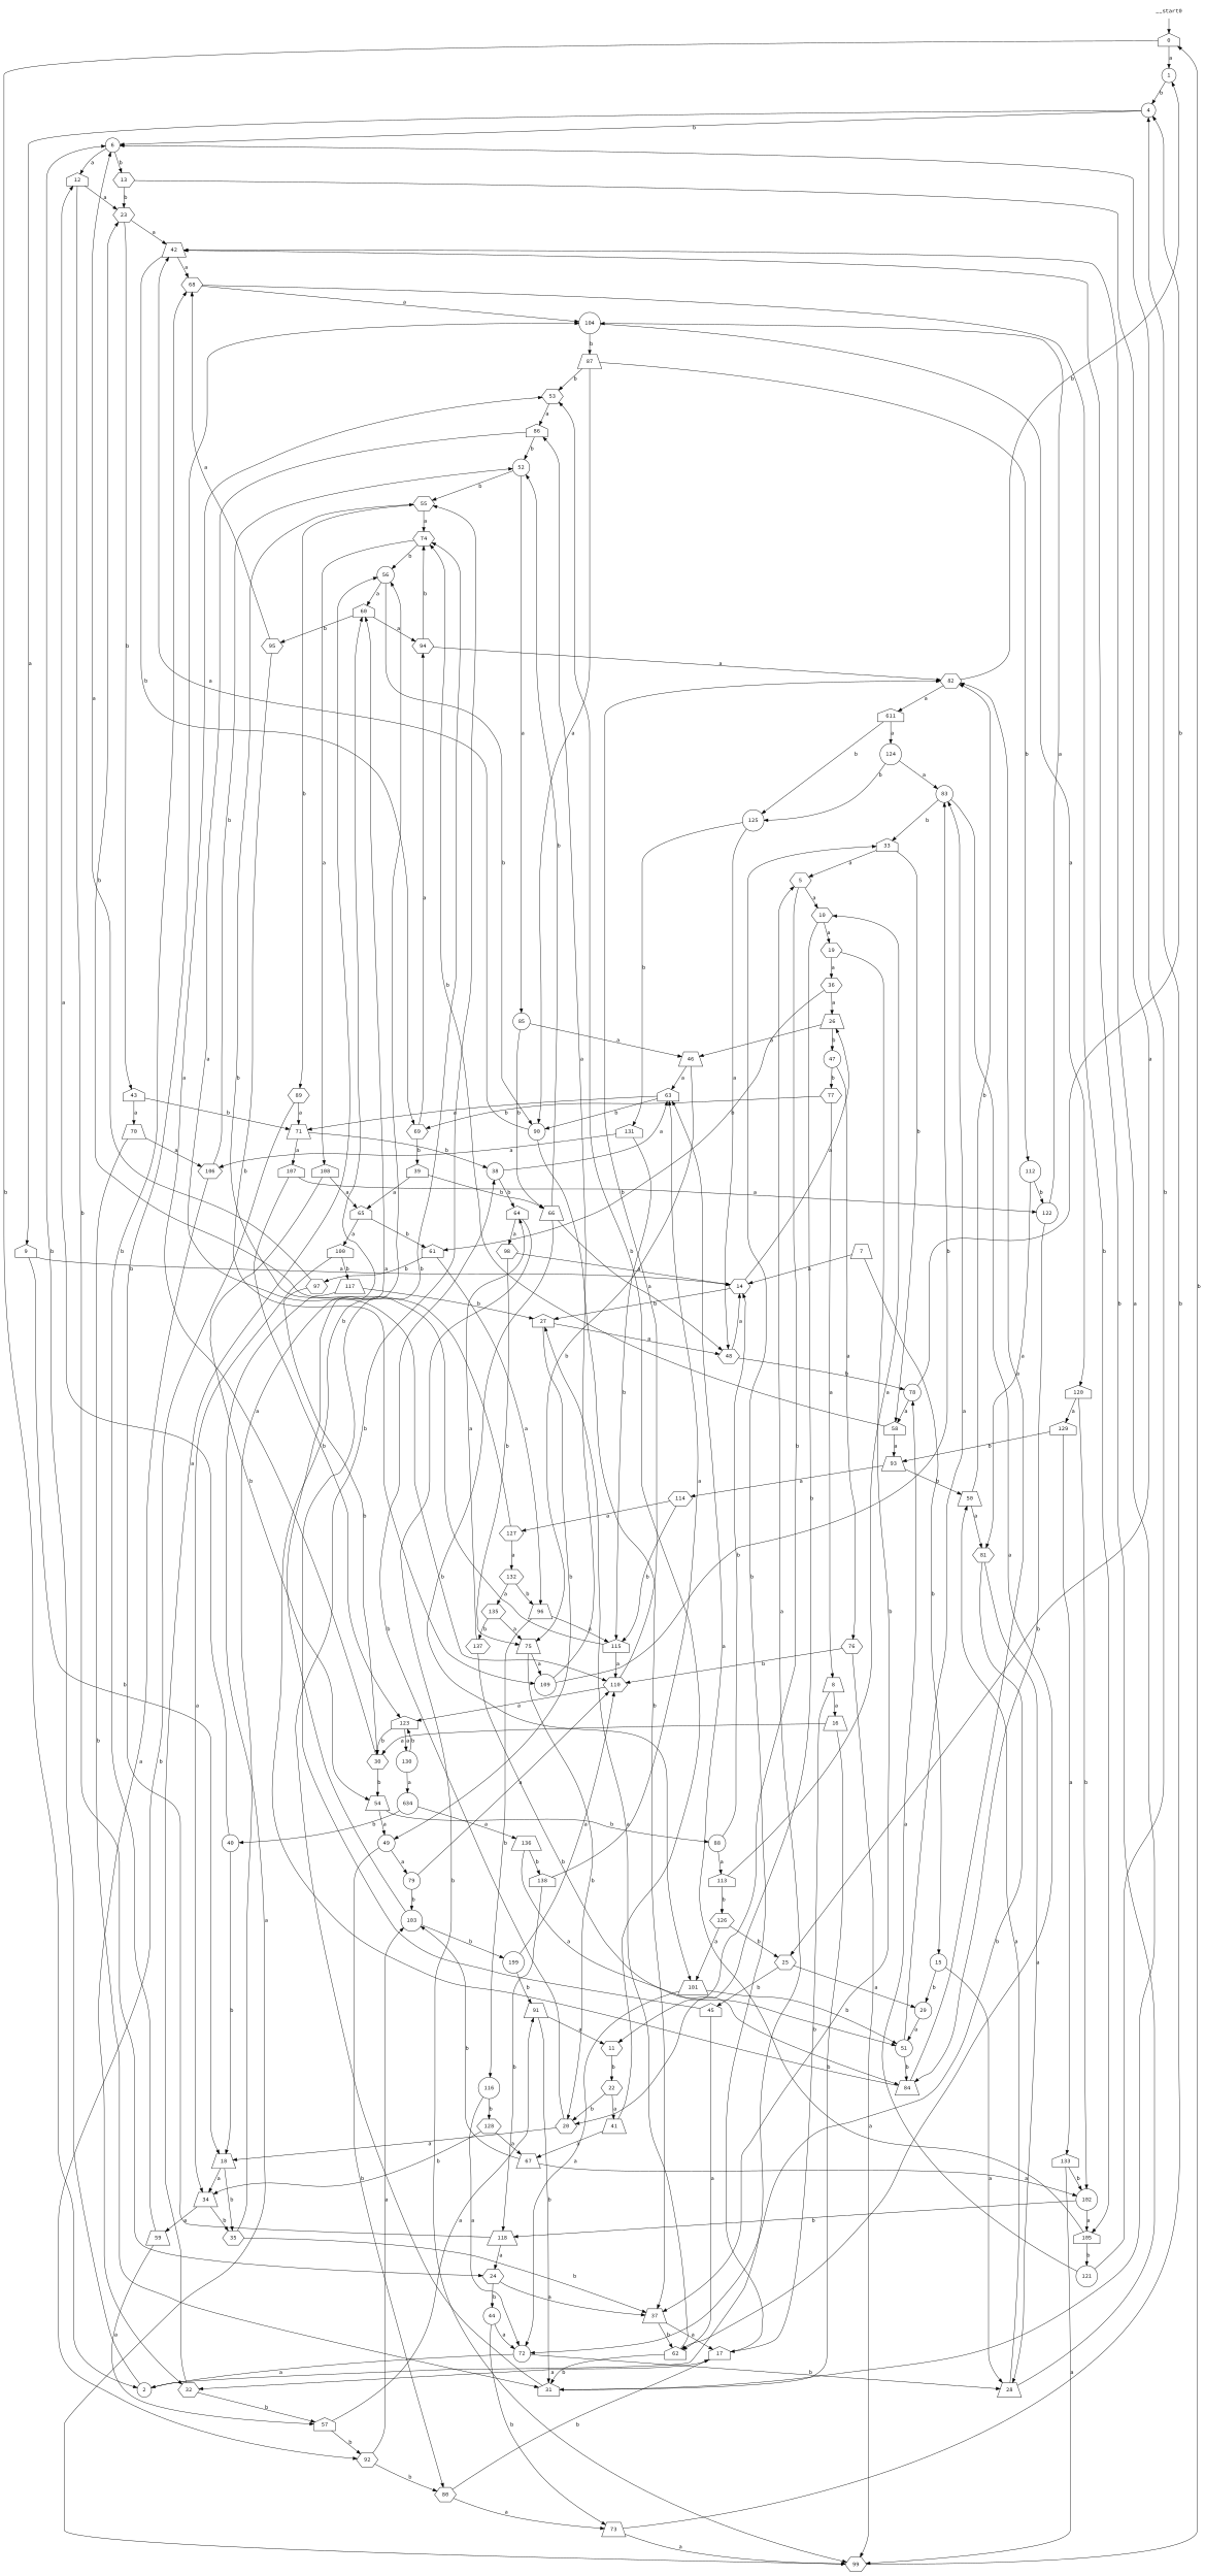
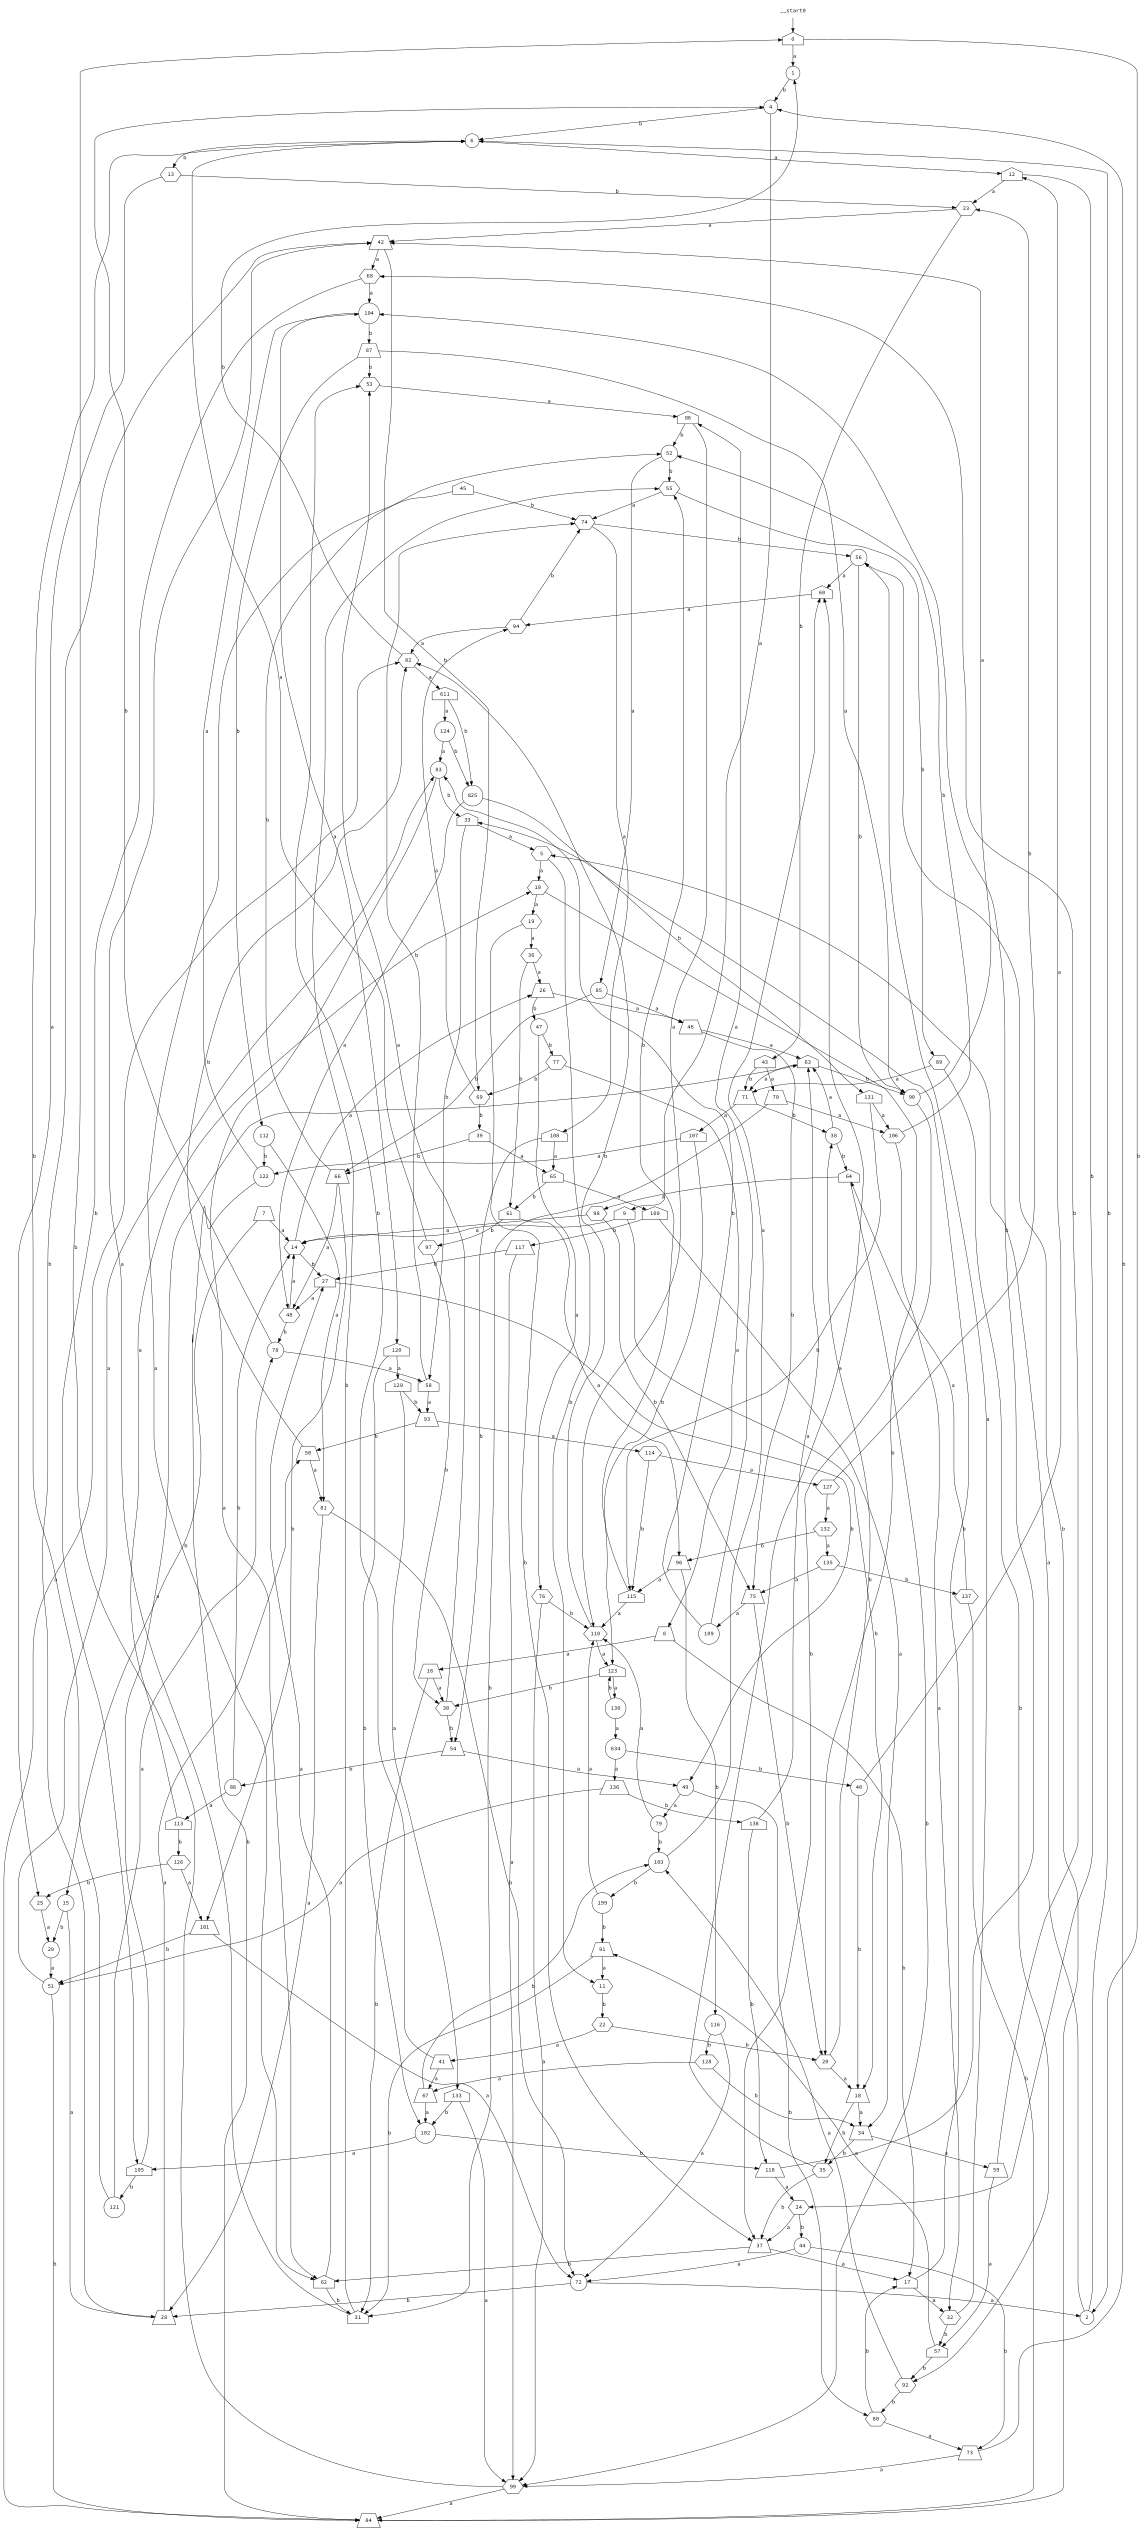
  digraph {
    fontname="Source Code Pro"
    node [fontname="Source Code Pro" shape=hexagon]
    edge [fontname="Source Code Pro"]
    __start0 [shape=none]
    0 [shape=house]
    1 [shape=circle]
    2 [shape=circle]
    4 [shape=circle]
    5
    6 [shape=circle]
    9 [shape=house]
    10
    11
    12 [shape=house]
    13
    7 [shape=trapezium]
    14
    15 [shape=circle]
    8 [shape=trapezium]
    16 [shape=trapezium]
    17 [shape=house]
    18 [shape=trapezium]
    19
    20
    22
    23
    24
    25
    26 [shape=trapezium]
    27 [shape=house]
    28 [shape=trapezium]
    29 [shape=circle]
    30
    31 [shape=house]
    32
    33 [shape=house]
    34 [shape=trapezium]
    35
    36
    37 [shape=trapezium]
    38 [shape=circle]
    41 [shape=trapezium]
    42 [shape=trapezium]
    43 [shape=house]
    44 [shape=circle]
    45 [shape=house]
    46 [shape=trapezium]
    47 [shape=circle]
    48
    49 [shape=circle]
    50 [shape=trapezium]
    51 [shape=circle]
    53
    54 [shape=trapezium]
    55
    56 [shape=circle]
    57 [shape=house]
    58 [shape=house]
    59 [shape=trapezium]
    60 [shape=house]
    61 [shape=house]
    62 [shape=house]
    63 [shape=house]
    64 [shape=house]
    39 [shape=house]
    65 [shape=house]
    66 [shape=trapezium]
    40 [shape=circle]
    67 [shape=trapezium]
    68
    69
    70 [shape=trapezium]
    71 [shape=trapezium]
    72 [shape=circle]
    73 [shape=trapezium]
    74
    75 [shape=trapezium]
    76
    77
    78 [shape=circle]
    79 [shape=circle]
    80
    81
    82
    83 [shape=circle]
    84 [shape=trapezium]
    52 [shape=circle]
    85 [shape=circle]
    86 [shape=house]
    88 [shape=circle]
    89
    90 [shape=circle]
    91 [shape=trapezium]
    92
    93 [shape=trapezium]
    94
-   95
    96 [shape=trapezium]
    97
    98
    99
    100 [shape=house]
    101 [shape=trapezium]
    102 [shape=circle]
    103 [shape=circle]
    104 [shape=circle]
    105 [shape=house]
    106
    107 [shape=house]
    108 [shape=house]
    109 [shape=circle]
    110
    n110 [label=611 shape=house]
    87 [shape=trapezium]
    112 [shape=circle]
    113 [shape=house]
    114
    115 [shape=house]
    116 [shape=circle]
    117 [shape=trapezium]
    118 [shape=trapezium]
    n119 [label=199 shape=circle]
    120 [shape=house]
    121 [shape=circle]
    122 [shape=circle]
    123 [shape=house]
    124 [shape=circle]
-   125 [shape=circle]
+   125 [shape=circle label=825]
    126
    127
    128
    129 [shape=house]
    130 [shape=circle]
    131 [shape=house]
    132
    133 [shape=house]
    n134 [label=634 shape=circle]
    135
    136 [shape=trapezium]
    137
    138 [shape=house]
    __start0 -> 0
    0 -> 1 [label=a]
    0 -> 2 [label=b]
    1 -> 4 [label=b]
    2 -> 5 [label=a]
    2 -> 6 [label=b]
    4 -> 6 [label=b]
    4 -> 9 [label=a]
    5 -> 10 [label=a]
    5 -> 11 [label=b]
    6 -> 12 [label=a]
    6 -> 13 [label=b]
    9 -> 14 [label=a]
    9 -> 18 [label=b]
    10 -> 19 [label=a]
    10 -> 20 [label=b]
    11 -> 22 [label=b]
    12 -> 23 [label=a]
    12 -> 24 [label=b]
    13 -> 23 [label=b]
    13 -> 25 [label=a]
    7 -> 14 [label=a]
    7 -> 15 [label=b]
    14 -> 26 [label=a]
    14 -> 27 [label=b]
    15 -> 28 [label=a]
    15 -> 29 [label=b]
    8 -> 16 [label=a]
    8 -> 17 [label=b]
    16 -> 30 [label=a]
    16 -> 31 [label=b]
    17 -> 32 [label=a]
    17 -> 33 [label=b]
    18 -> 34 [label=a]
    18 -> 35 [label=b]
    19 -> 36 [label=a]
    19 -> 37 [label=b]
    20 -> 18 [label=a]
    20 -> 38 [label=b]
    22 -> 20 [label=b]
    22 -> 41 [label=a]
    23 -> 42 [label=a]
    23 -> 43 [label=b]
    24 -> 37 [label=a]
    24 -> 44 [label=b]
    25 -> 29 [label=a]
-   25 -> 45 [label=b]
    26 -> 46 [label=a]
    26 -> 47 [label=b]
    27 -> 48 [label=a]
    27 -> 49 [label=b]
    28 -> 42 [label=b]
    28 -> 50 [label=a]
    29 -> 51 [label=a]
    30 -> 53 [label=a]
    30 -> 54 [label=b]
    31 -> 42 [label=a]
    31 -> 55 [label=b]
    32 -> 56 [label=a]
    32 -> 57 [label=b]
    33 -> 5 [label=a]
    33 -> 58 [label=b]
    34 -> 35 [label=b]
    34 -> 59 [label=a]
    35 -> 37 [label=b]
    35 -> 60 [label=a]
    36 -> 26 [label=a]
    36 -> 61 [label=b]
    37 -> 17 [label=a]
    37 -> 62 [label=b]
    38 -> 63 [label=a]
    38 -> 64 [label=b]
    41 -> 53 [label=b]
    41 -> 67 [label=a]
    42 -> 68 [label=a]
    42 -> 69 [label=b]
    43 -> 70 [label=a]
    43 -> 71 [label=b]
    44 -> 72 [label=a]
    44 -> 73 [label=b]
    45 -> 62 [label=a]
    45 -> 74 [label=b]
    46 -> 63 [label=a]
    46 -> 75 [label=b]
    47 -> 76 [label=a]
    47 -> 77 [label=b]
    48 -> 14 [label=a]
    48 -> 78 [label=b]
    49 -> 79 [label=a]
    49 -> 80 [label=b]
    50 -> 81 [label=a]
    50 -> 82 [label=b]
    51 -> 83 [label=a]
    51 -> 84 [label=b]
    53 -> 86 [label=a]
    54 -> 49 [label=a]
    54 -> 88 [label=b]
    55 -> 74 [label=a]
    55 -> 89 [label=b]
    56 -> 60 [label=a]
    56 -> 90 [label=b]
    57 -> 91 [label=a]
    57 -> 92 [label=b]
    58 -> 74 [label=b]
    58 -> 93 [label=a]
    59 -> 57 [label=a]
    59 -> 68 [label=b]
    60 -> 94 [label=a]
-   60 -> 95 [label=b]
    61 -> 96 [label=a]
    61 -> 97 [label=b]
    62 -> 27 [label=a]
    62 -> 31 [label=b]
    63 -> 71 [label=a]
    63 -> 90 [label=b]
    64 -> 98 [label=a]
    64 -> 99 [label=b]
    39 -> 65 [label=a]
    39 -> 66 [label=b]
    65 -> 61 [label=b]
    65 -> 100 [label=a]
    66 -> 48 [label=a]
    66 -> 52 [label=b]
    66 -> 101 [label=b]
    40 -> 12 [label=a]
    40 -> 18 [label=b]
    67 -> 102 [label=a]
    67 -> 103 [label=b]
    68 -> 104 [label=a]
    68 -> 105 [label=b]
    69 -> 39 [label=b]
    69 -> 94 [label=a]
    70 -> 31 [label=b]
    70 -> 106 [label=a]
    71 -> 38 [label=b]
    71 -> 107 [label=a]
    72 -> 2 [label=a]
    72 -> 28 [label=b]
    73 -> 4 [label=b]
    73 -> 99 [label=a]
    74 -> 56 [label=b]
    74 -> 108 [label=a]
    75 -> 20 [label=b]
    75 -> 109 [label=a]
    76 -> 99 [label=a]
    76 -> 110 [label=b]
    77 -> 8 [label=a]
    77 -> 69 [label=b]
    78 -> 4 [label=b]
    78 -> 58 [label=a]
    79 -> 103 [label=b]
    79 -> 110 [label=a]
    80 -> 17 [label=b]
    80 -> 73 [label=a]
    81 -> 28 [label=a]
    81 -> 72 [label=b]
    82 -> 1 [label=b]
    82 -> n110 [label=a]
    83 -> 33 [label=b]
    83 -> 62 [label=a]
    84 -> 56 [label=b]
    84 -> 82 [label=a]
    52 -> 55 [label=b]
    52 -> 85 [label=a]
    85 -> 46 [label=a]
    85 -> 66 [label=b]
    86 -> 52 [label=b]
    86 -> 110 [label=a]
    88 -> 14 [label=b]
    88 -> 113 [label=a]
    89 -> 71 [label=a]
    89 -> 92 [label=b]
    90 -> 37 [label=b]
    90 -> 42 [label=a]
    91 -> 11 [label=a]
    91 -> 31 [label=b]
    92 -> 80 [label=b]
    92 -> 103 [label=a]
    93 -> 50 [label=b]
    93 -> 114 [label=a]
    94 -> 74 [label=b]
    94 -> 82 [label=a]
-   95 -> 68 [label=a]
-   95 -> 109 [label=b]
    96 -> 115 [label=a]
    96 -> 116 [label=b]
    97 -> 6 [label=a]
    97 -> 30 [label=b]
    98 -> 14 [label=a]
    98 -> 75 [label=b]
    99 -> 0 [label=b]
+   99 -> 84 [label=a]
    100 -> 34 [label=a]
    100 -> 117 [label=b]
    101 -> 51 [label=b]
    101 -> 72 [label=a]
    102 -> 105 [label=a]
    102 -> 118 [label=b]
    103 -> 60 [label=a]
    103 -> n119 [label=b]
    104 -> 87 [label=b]
    104 -> 120 [label=a]
    105 -> 63 [label=a]
    105 -> 121 [label=b]
    106 -> 32 [label=a]
    106 -> 52 [label=b]
    107 -> 122 [label=a]
    107 -> 123 [label=b]
    108 -> 54 [label=b]
    108 -> 65 [label=a]
    109 -> 83 [label=b]
    109 -> 86 [label=a]
    110 -> 82 [label=b]
    110 -> 123 [label=a]
    n110 -> 124 [label=a]
    n110 -> 125 [label=b]
    87 -> 53 [label=b]
    87 -> 90 [label=a]
    87 -> 112 [label=b]
    112 -> 81 [label=a]
    112 -> 122 [label=b]
    113 -> 10 [label=a]
    113 -> 126 [label=b]
    114 -> 115 [label=b]
    114 -> 127 [label=a]
    115 -> 55 [label=b]
    115 -> 110 [label=a]
    116 -> 72 [label=a]
    116 -> 128 [label=b]
    117 -> 27 [label=b]
    117 -> 99 [label=a]
    118 -> 24 [label=a]
    118 -> 104 [label=b]
    n119 -> 91 [label=b]
    n119 -> 110 [label=a]
    120 -> 102 [label=b]
    120 -> 129 [label=a]
    121 -> 6 [label=b]
    121 -> 78 [label=a]
    122 -> 84 [label=b]
    122 -> 104 [label=a]
    123 -> 30 [label=b]
    123 -> 130 [label=a]
    124 -> 83 [label=a]
    124 -> 125 [label=b]
    125 -> 48 [label=a]
    125 -> 131 [label=b]
    126 -> 25 [label=b]
    126 -> 101 [label=a]
    127 -> 23 [label=b]
    127 -> 132 [label=a]
    128 -> 34 [label=b]
    128 -> 67 [label=a]
    129 -> 93 [label=b]
    129 -> 133 [label=a]
    130 -> 123 [label=b]
    130 -> n134 [label=a]
    131 -> 106 [label=a]
    131 -> 115 [label=b]
    132 -> 96 [label=b]
    132 -> 135 [label=a]
    133 -> 99 [label=a]
    133 -> 102 [label=b]
    n134 -> 40 [label=b]
    n134 -> 136 [label=a]
    135 -> 75 [label=a]
    135 -> 137 [label=b]
    136 -> 51 [label=a]
    136 -> 138 [label=b]
    137 -> 64 [label=a]
    137 -> 84 [label=b]
    138 -> 63 [label=a]
    138 -> 118 [label=b]
  }
